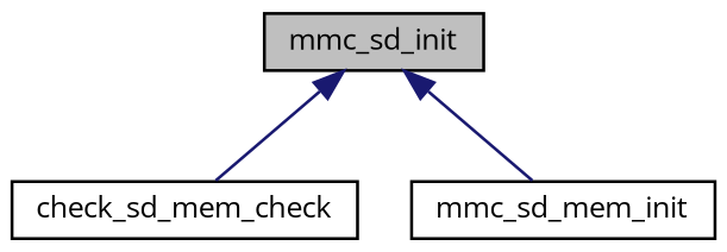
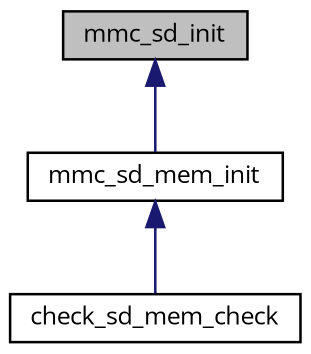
  digraph {
    fontname="Open Sans"
    rankdir=TB
    node [color=black fillcolor=white fontname="Open Sans" fontsize=10 shape=record style=filled]
    edge [color=midnightblue dir=back fontname="Open Sans" fontsize=10 labelfontname="FreeSans.ttf" labelfontsize=10 style=solid]
    n1 [fillcolor=grey75 fontcolor=black height=0.2 label=mmc_sd_init width=0.4]
    n2 [height=0.2 label=check_sd_mem_check width=0.4]
    n3 [height=0.2 label=mmc_sd_mem_init width=0.4]
-   n1 -> n2
+   n3 -> n2
    n1 -> n3
  }
